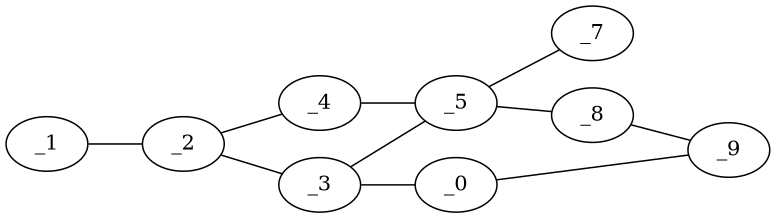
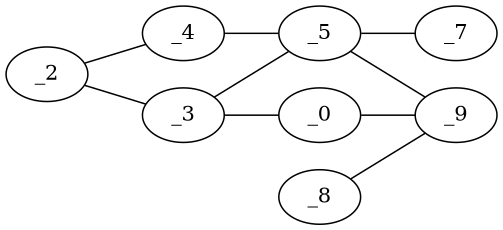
  graph {
    rankdir=LR
    node [charge=0 chem=4 symbol="N  " x=2.5878 y=0.3335]
    edge [valence=1]
-   _1 [chem=5 symbol="S  " x=2.2788 y=1.2845]
    _2 [chem=1 symbol="C  "]
    _3 [x=3.5388 y=0.0245]
    _4 [x=2 y=-0.4755]
    _5 [chem=1 symbol="C  " x=3.5388 y=-0.9755]
    n6 [label=_0 x=4.4899]
    _7 [y=-1.2845]
    _8 [chem=5 symbol="S  " x=4.4899 y=-1.2845]
    _9 [chem=1 symbol="C  " x=5.0777 y=-0.4755]
-   _1 -- _2 [valence=2]
    _2 -- _3
    _2 -- _4
    _3 -- _5
    _3 -- n6
    _4 -- _5
    _5 -- _7 [valence=2]
-   _5 -- _8
+   _5 -- _9
    n6 -- _9 [valence=2]
    _8 -- _9
  }
